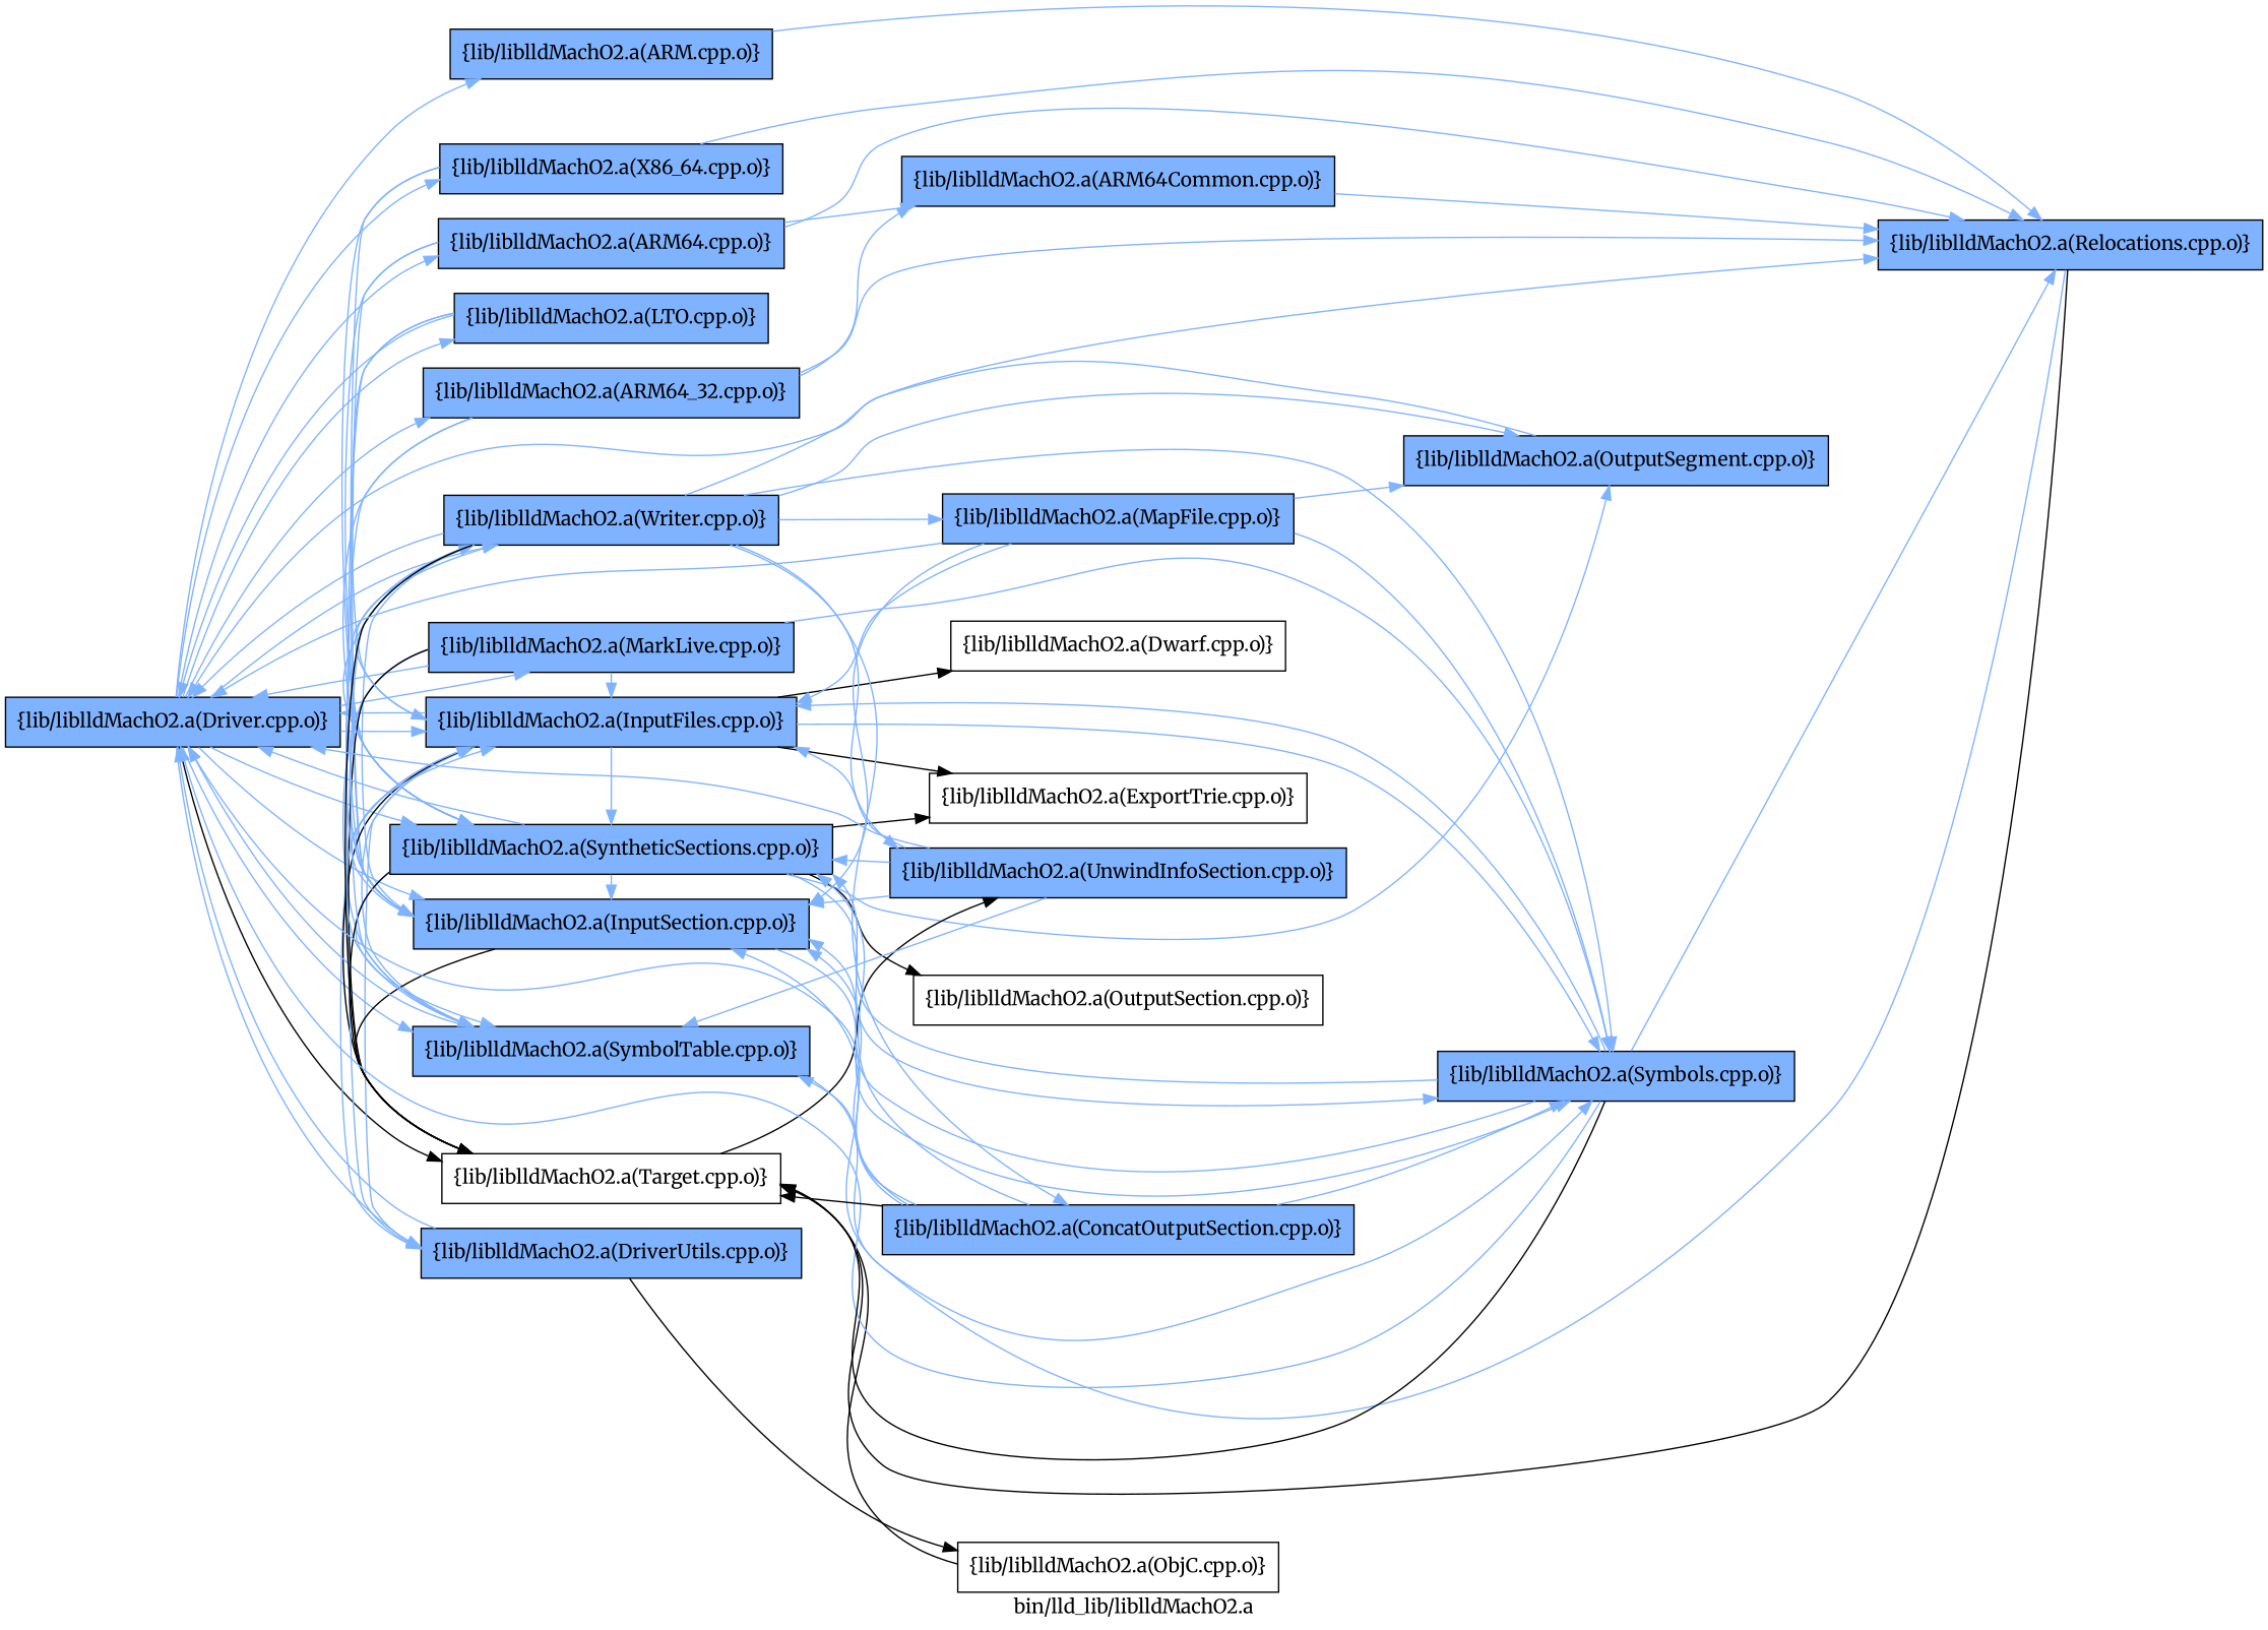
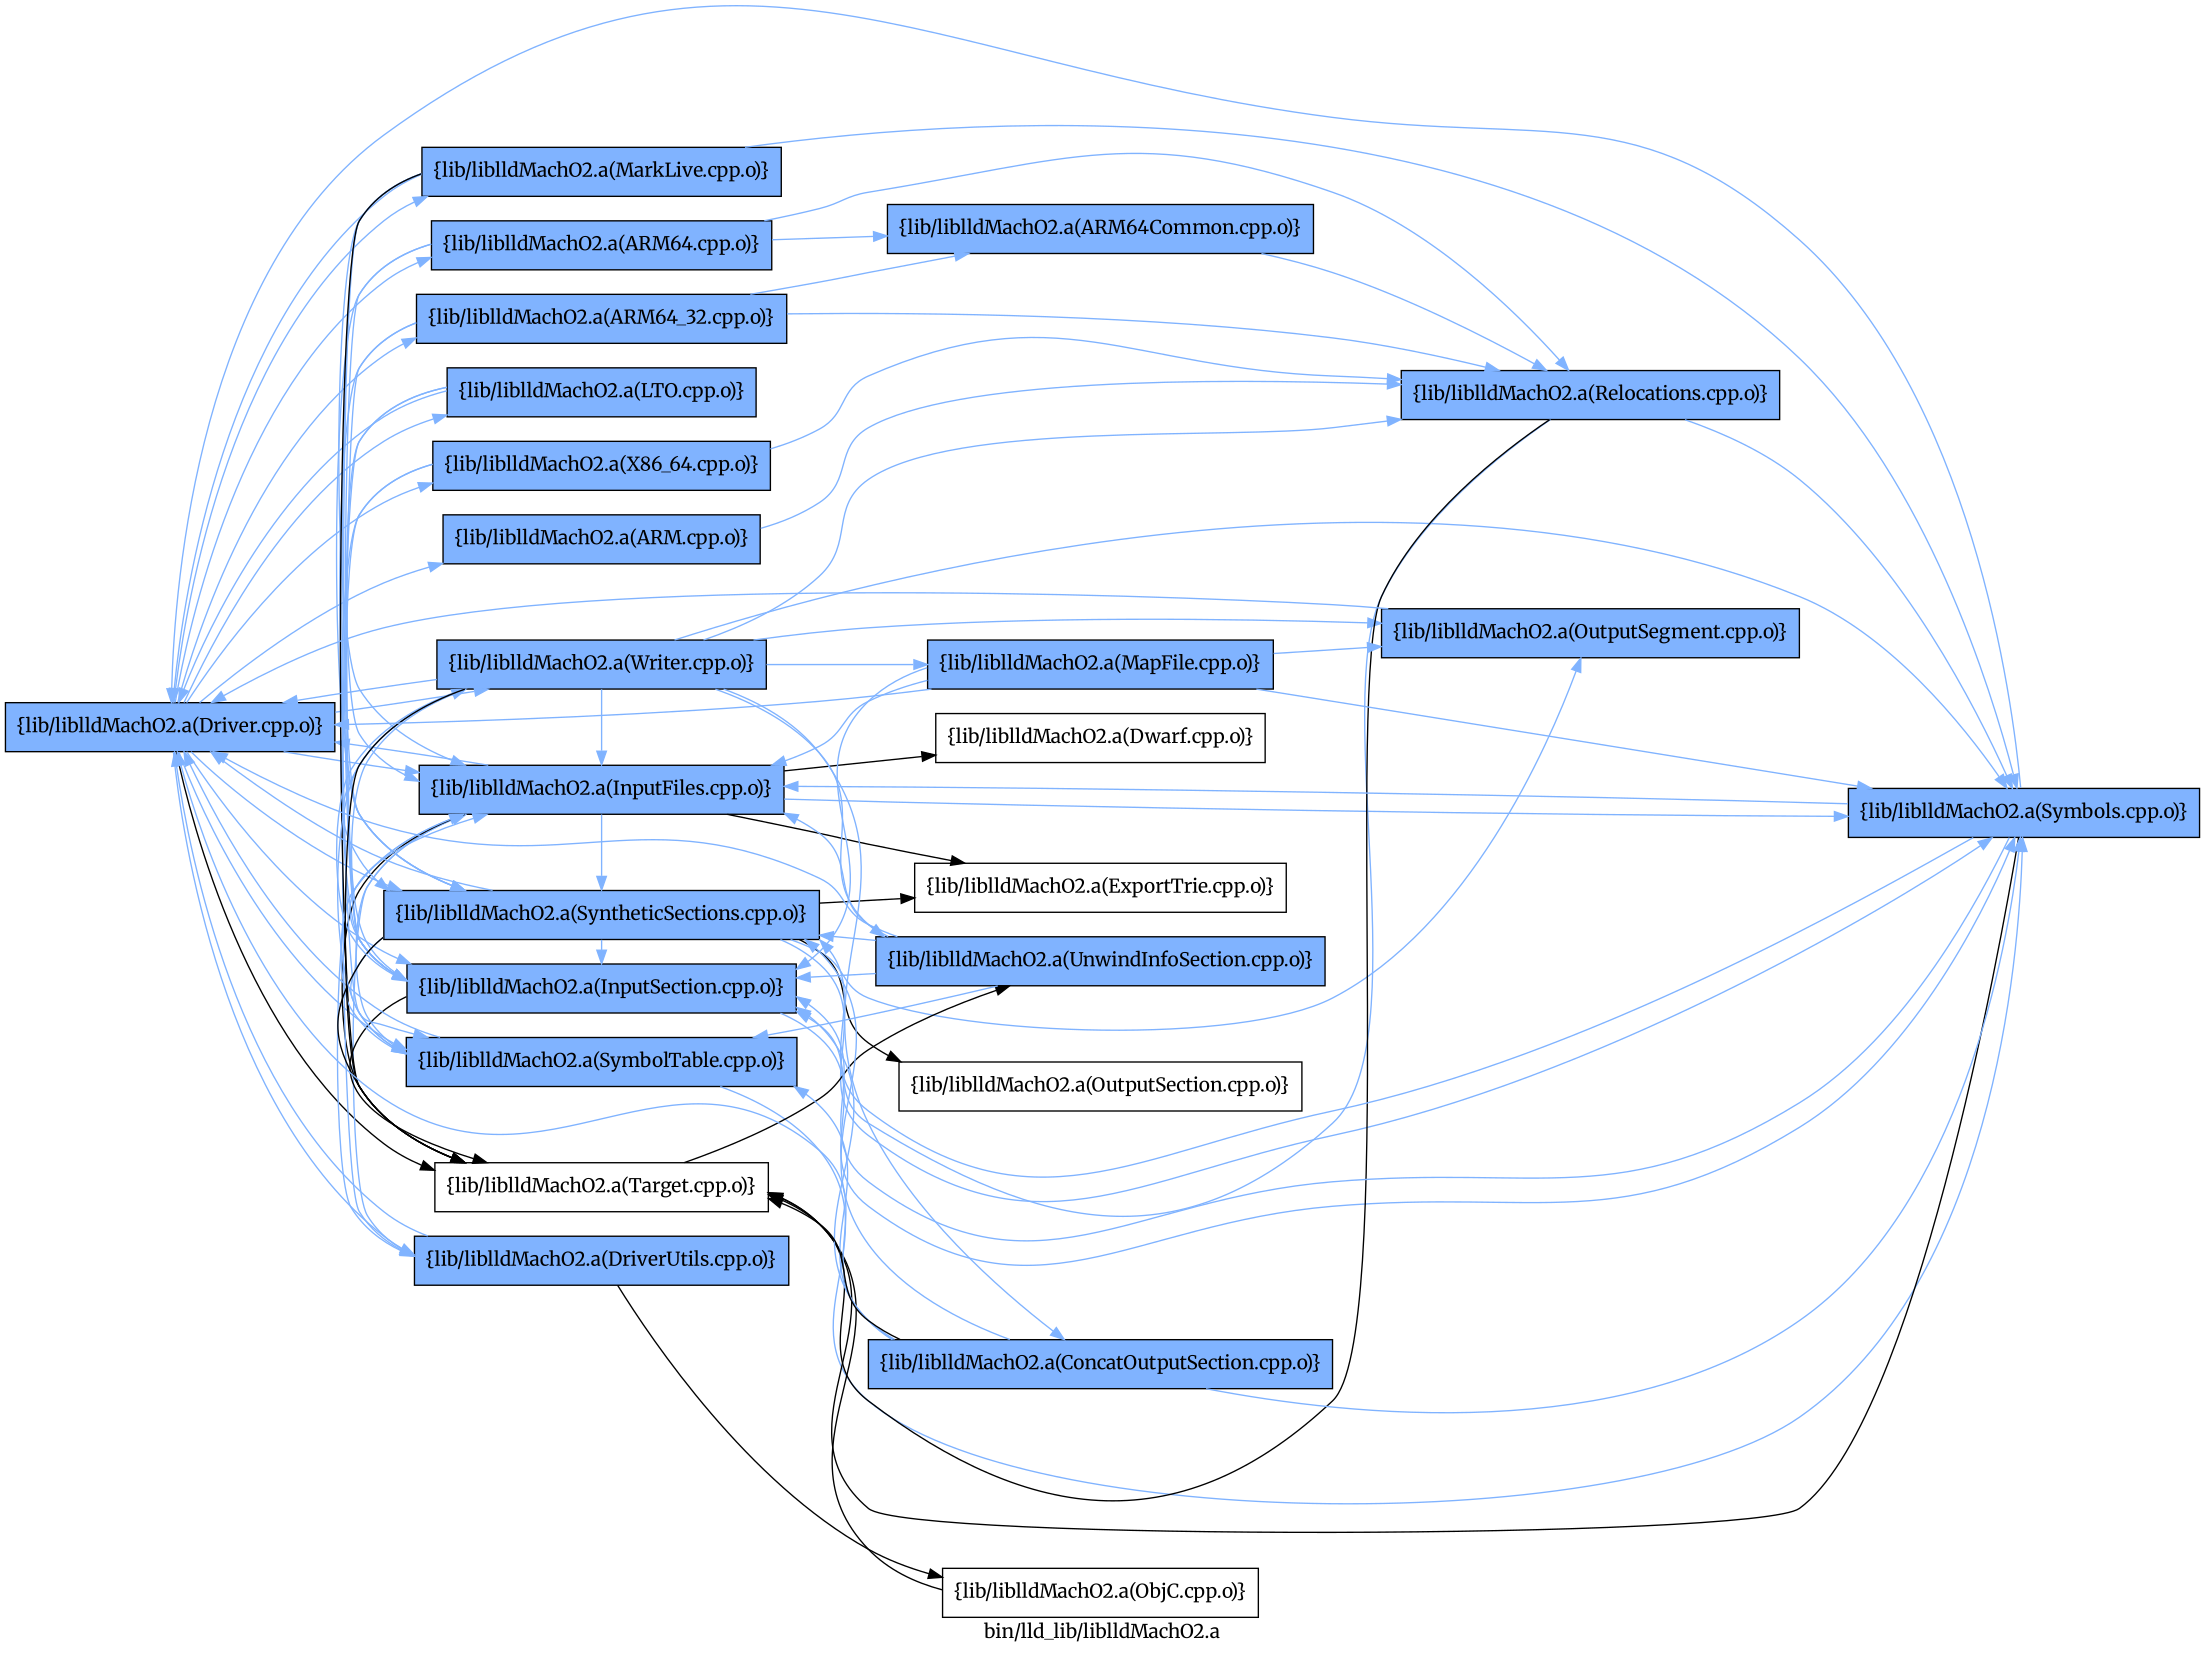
  digraph {
    fontname=Merriweather
    label="bin/lld_lib/liblldMachO2.a"
    rankdir=LR
    node [fillcolor="0.600000 0.5 1" fontname=Merriweather group=1 shape=box style=filled]
    edge [color="0.600000 0.5 1" fontname=Merriweather]
    n1 [label="{lib/liblldMachO2.a(Driver.cpp.o)}"]
    n2 [label="{lib/liblldMachO2.a(ARM.cpp.o)}"]
    n3 [label="{lib/liblldMachO2.a(X86_64.cpp.o)}"]
    n4 [label="{lib/liblldMachO2.a(ARM64_32.cpp.o)}"]
    n5 [label="{lib/liblldMachO2.a(ARM64.cpp.o)}"]
    n6 [label="{lib/liblldMachO2.a(DriverUtils.cpp.o)}"]
    n7 [label="{lib/liblldMachO2.a(InputFiles.cpp.o)}"]
    n8 [label="{lib/liblldMachO2.a(InputSection.cpp.o)}"]
    n9 [label="{lib/liblldMachO2.a(LTO.cpp.o)}"]
    n10 [label="{lib/liblldMachO2.a(MarkLive.cpp.o)}"]
    n11 [label="{lib/liblldMachO2.a(SymbolTable.cpp.o)}"]
    n12 [label="{lib/liblldMachO2.a(SyntheticSections.cpp.o)}"]
    n13 [group=0 label="{lib/liblldMachO2.a(Target.cpp.o)}" fillcolor="" style=""]
    n14 [label="{lib/liblldMachO2.a(Writer.cpp.o)}"]
    n15 [label="{lib/liblldMachO2.a(Relocations.cpp.o)}"]
    n16 [label="{lib/liblldMachO2.a(ARM64Common.cpp.o)}"]
    n17 [group=0 label="{lib/liblldMachO2.a(ObjC.cpp.o)}" fillcolor="" style=""]
    n18 [group=0 label="{lib/liblldMachO2.a(Dwarf.cpp.o)}" fillcolor="" style=""]
    n19 [group=0 label="{lib/liblldMachO2.a(ExportTrie.cpp.o)}" fillcolor="" style=""]
    n20 [label="{lib/liblldMachO2.a(Symbols.cpp.o)}"]
    n21 [label="{lib/liblldMachO2.a(OutputSegment.cpp.o)}"]
    n22 [group=0 label="{lib/liblldMachO2.a(OutputSection.cpp.o)}" fillcolor="" style=""]
    n23 [label="{lib/liblldMachO2.a(UnwindInfoSection.cpp.o)}"]
    n24 [label="{lib/liblldMachO2.a(ConcatOutputSection.cpp.o)}"]
    n25 [label="{lib/liblldMachO2.a(MapFile.cpp.o)}"]
    subgraph sub_1 {
      rank=same
      n1
    }
    subgraph sub_2 {
      rank=same
      n2
      n3
      n4
      n5
      n6
      n7
      n8
      n9
      n10
      n11
      n12
      n13
      n14
    }
    n1 -> n2
    n1 -> n3
    n1 -> n4
    n1 -> n5
    n1 -> n6
    n1 -> n7
    n1 -> n8
    n1 -> n9
    n1 -> n10
    n1 -> n11
    n1 -> n12
    n1 -> n13 [color=""]
    n1 -> n14
    n2 -> n15
    n3 -> n8
    n3 -> n12
    n3 -> n15
    n4 -> n8
    n4 -> n12
    n4 -> n15
    n4 -> n16
    n5 -> n8
    n5 -> n12
    n5 -> n15
    n5 -> n16
    n6 -> n1
    n6 -> n7
    n6 -> n17 [color=""]
    n7 -> n1
    n7 -> n6
    n7 -> n11
    n7 -> n12
    n7 -> n13 [color=""]
    n7 -> n18 [color=""]
    n7 -> n19 [color=""]
    n7 -> n20
    n8 -> n7
    n8 -> n13 [color=""]
    n8 -> n14
    n8 -> n20
    n9 -> n1
    n9 -> n6
    n9 -> n7
    n10 -> n1
    n10 -> n7
    n10 -> n8
    n10 -> n11
    n10 -> n13 [color=""]
    n10 -> n20
    n11 -> n1
    n11 -> n7
    n11 -> n20
    n12 -> n1
    n12 -> n8
    n12 -> n11
    n12 -> n13 [color=""]
    n12 -> n19 [color=""]
    n12 -> n20
    n12 -> n21
    n12 -> n22 [color=""]
    n13 -> n23 [color=""]
    n14 -> n1
    n14 -> n7
    n14 -> n8
    n14 -> n11
    n14 -> n12
    n14 -> n13 [color=""]
    n14 -> n15
    n14 -> n20
    n14 -> n21
    n14 -> n23
    n14 -> n24
    n14 -> n25
    n15 -> n8
    n15 -> n13 [color=""]
-   n20 -> n15
+   n15 -> n20
    n16 -> n15
    n17 -> n13 [color=""]
    n20 -> n1
    n20 -> n7
    n20 -> n8
    n20 -> n12
    n20 -> n13 [color=""]
    n21 -> n1
    n23 -> n1
    n23 -> n7
    n23 -> n8
    n23 -> n11
    n23 -> n12
    n24 -> n1
    n24 -> n8
    n24 -> n11
    n24 -> n12
    n24 -> n13 [color=""]
    n24 -> n20
    n25 -> n1
    n25 -> n7
    n25 -> n8
    n25 -> n20
    n25 -> n21
  }
